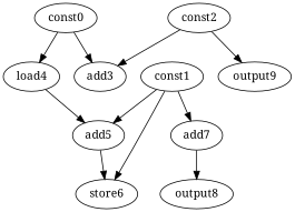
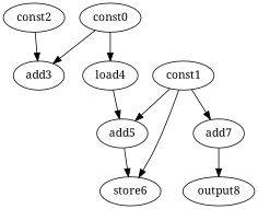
  digraph {
    fontname="Noto Serif"
    node [fontname="Noto Serif" opcode=add]
    edge [fontname="Noto Serif" operand=0]
    add3
    const0 [opcode=const]
    load4 [opcode=load]
    add5
    store6 [opcode=store]
    const1 [opcode=const]
    add7
    output8 [opcode=output]
    const2 [opcode=const]
-   output9 [opcode=output]
    const0 -> add3
    const0 -> load4
    load4 -> add5 [operand=1]
    add5 -> store6 [operand=1]
    const1 -> add5
    const1 -> store6
    const1 -> add7
    add7 -> output8
    const2 -> add3 [operand=1]
-   const2 -> output9
  }
